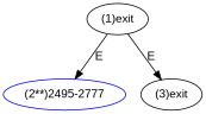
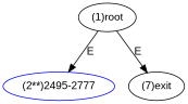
  digraph {
    fontname="Liberation Sans"
    node [fontname="Liberation Sans"]
    edge [fontname="Liberation Sans"]
-   n1 [label="(1)exit"]
+   n1 [label="(1)root"]
    n2 [color=blue label="(2**)2495-2777"]
-   n3 [label="(3)exit"]
+   n3 [label="(7)exit"]
    n1 -> n2 [label=E]
    n1 -> n3 [label=E]
  }
